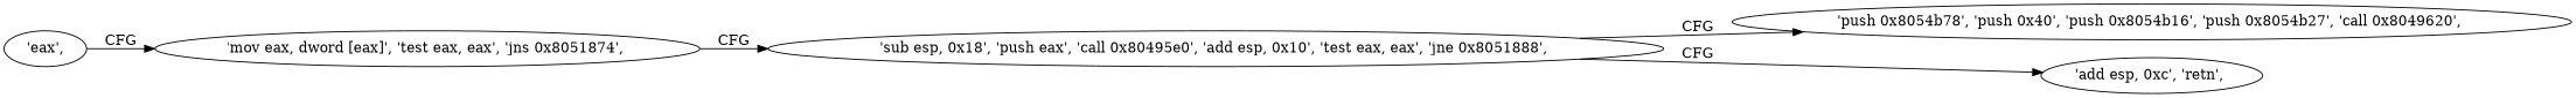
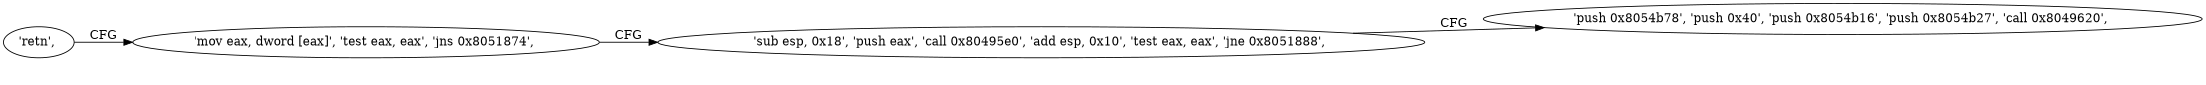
  digraph {
    rankdir=LR
    n1 [label="'mov eax, dword [eax]', 'test eax, eax', 'jns 0x8051874', "]
    n2 [label="'sub esp, 0x18', 'push eax', 'call 0x80495e0', 'add esp, 0x10', 'test eax, eax', 'jne 0x8051888', "]
    n3 [label="'push 0x8054b78', 'push 0x40', 'push 0x8054b16', 'push 0x8054b27', 'call 0x8049620', "]
-   n4 [label="'add esp, 0xc', 'retn', "]
-   n5 [label="'eax',"]
+   n5 [label="'retn', "]
    n1 -> n2 [label=CFG]
    n2 -> n3 [label=CFG]
-   n2 -> n4 [label=CFG]
    n5 -> n1 [label=CFG]
  }
